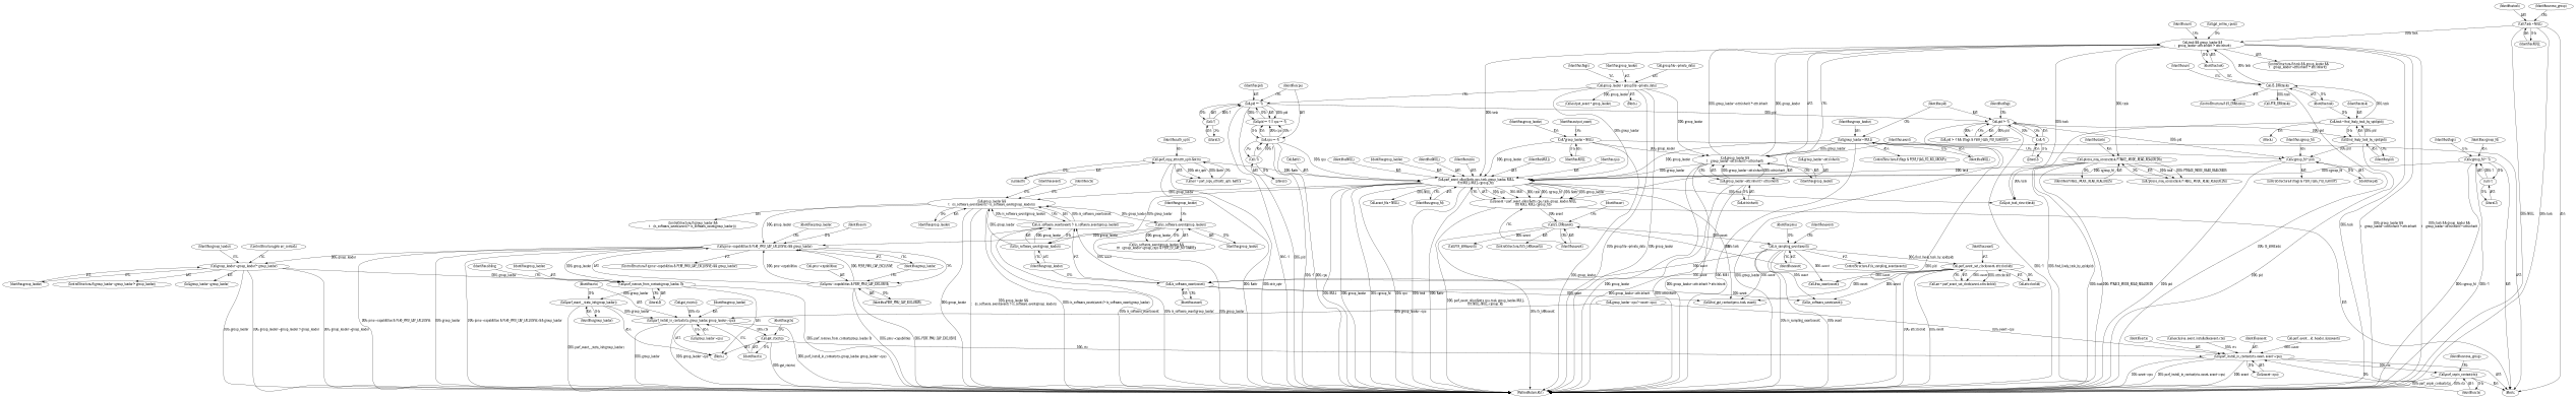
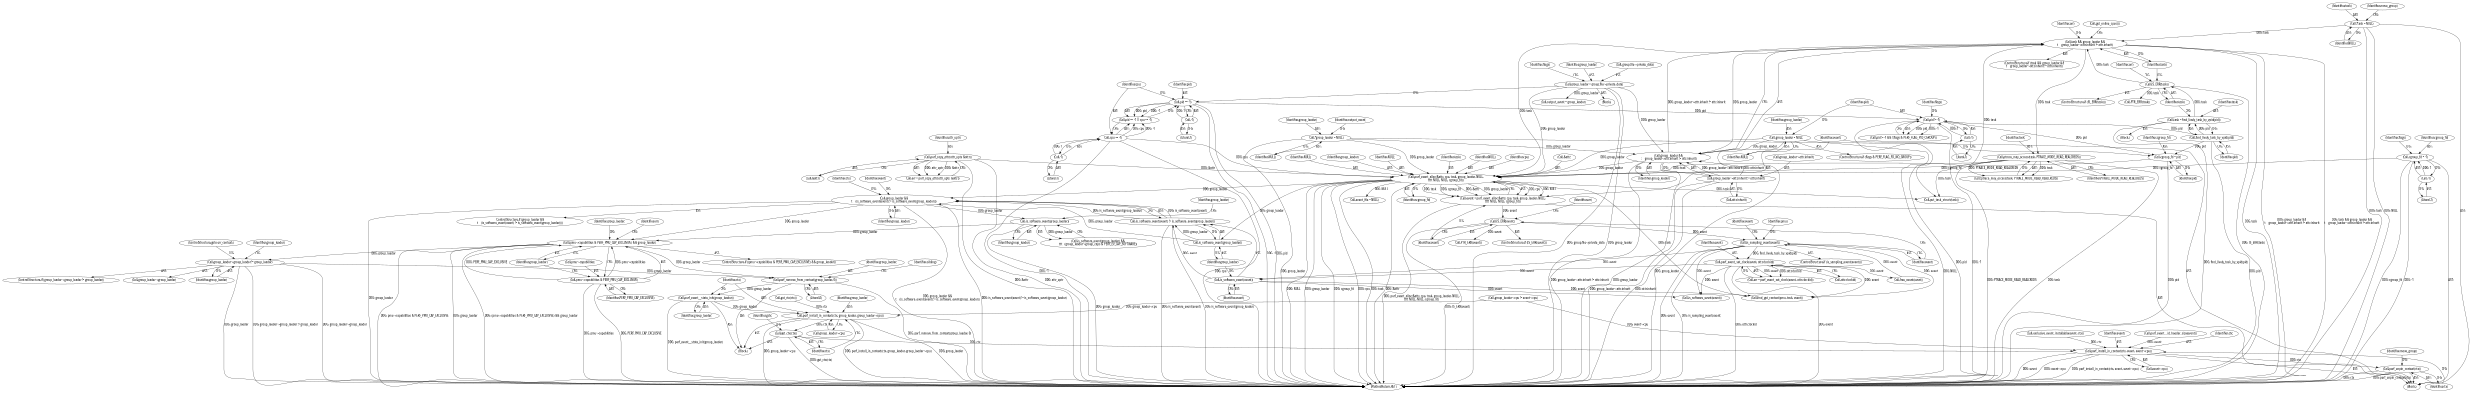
  digraph {
    fontname="Fira Sans"
    node [fontname="Fira Sans"]
    edge [fontname="Fira Sans"]
    n1 [label="(Call,perf_remove_from_context(group_leader, 0))"]
    n2 [label="(Call,perf_event__state_init(group_leader))"]
    n3 [label="(Literal,0)"]
    n4 [label="(Block,)"]
    n5 [label="(MethodReturn,RET)"]
    n6 [label="(Call,perf_install_in_context(ctx, group_leader, group_leader->cpu))"]
    n7 [label="(Identifier,group_leader)"]
    n8 [label="(Call,(pmu->capabilities & PERF_PMU_CAP_EXCLUSIVE) && group_leader)"]
    n9 [label="(Call,pmu->capabilities & PERF_PMU_CAP_EXCLUSIVE)"]
    n10 [label="(Call,group_leader->group_leader != group_leader)"]
    n11 [label="(Identifier,group_leader)"]
    n12 [label="(ControlStructure,if ((pmu->capabilities & PERF_PMU_CAP_EXCLUSIVE) && group_leader))"]
    n13 [label="(Identifier,PERF_PMU_CAP_EXCLUSIVE)"]
    n14 [label="(ControlStructure,if (group_leader->group_leader != group_leader))"]
    n15 [label="(Identifier,group_leader)"]
    n16 [label="(Call,group_leader->group_leader)"]
    n17 [label="(Call,group_leader &&\n\t    (is_software_event(event) != is_software_event(group_leader)))"]
    n18 [label="(Call,is_software_event(event) != is_software_event(group_leader))"]
    n19 [label="(Call,is_software_event(group_leader))"]
    n20 [label="(Identifier,group_leader)"]
    n21 [label="(ControlStructure,if (group_leader &&\n\t    (is_software_event(event) != is_software_event(group_leader))))"]
    n22 [label="(Call,is_software_event(group_leader))"]
    n23 [label="(Call,is_software_event(group_leader) &&\n\t\t\t   (group_leader->group_caps & PERF_EV_CAP_SOFTWARE))"]
    n24 [label="(Identifier,group_leader)"]
    n25 [label="(Call,perf_event_alloc(&attr, cpu, task, group_leader, NULL,\n\t\t\t\t NULL, NULL, cgroup_fd))"]
    n26 [label="(Call,event = perf_event_alloc(&attr, cpu, task, group_leader, NULL,\n\t\t\t\t NULL, NULL, cgroup_fd))"]
    n27 [label="(Call,find_get_context(pmu, task, event))"]
    n28 [label="(Call,put_task_struct(task))"]
    n29 [label="(Call,event_file = NULL)"]
    n30 [label="(Identifier,cgroup_fd)"]
    n31 [label="(Identifier,group_leader)"]
    n32 [label="(Block,)"]
    n33 [label="(Call,IS_ERR(event))"]
    n34 [label="(Call,perf_copy_attr(attr_uptr, &attr))"]
    n35 [label="(Call,err = perf_copy_attr(attr_uptr, &attr))"]
    n36 [label="(Call,&attr)"]
    n37 [label="(Call,cpu == -1)"]
    n38 [label="(Call,-1)"]
    n39 [label="(Call,pid == -1 || cpu == -1)"]
    n40 [label="(Literal,1)"]
    n41 [label="(Call,pid == -1)"]
    n42 [label="(Call,ptrace_may_access(task, PTRACE_MODE_READ_REALCREDS))"]
    n43 [label="(Identifier,PTRACE_MODE_READ_REALCREDS)"]
    n44 [label="(Call,!ptrace_may_access(task, PTRACE_MODE_READ_REALCREDS))"]
    n45 [label="(Call,task && group_leader &&\n\t    group_leader->attr.inherit != attr.inherit)"]
    n46 [label="(Call,group_leader &&\n\t    group_leader->attr.inherit != attr.inherit)"]
    n47 [label="(ControlStructure,if (task && group_leader &&\n\t    group_leader->attr.inherit != attr.inherit))"]
    n48 [label="(Identifier,task)"]
    n49 [label="(Call,group_leader->attr.inherit != attr.inherit)"]
    n50 [label="(Identifier,group_leader)"]
    n51 [label="(Call,IS_ERR(task))"]
    n52 [label="(ControlStructure,if (IS_ERR(task)))"]
    n53 [label="(Call,PTR_ERR(task))"]
    n54 [label="(Identifier,task)"]
    n55 [label="(Call,task = find_lively_task_by_vpid(pid))"]
    n56 [label="(Call,find_lively_task_by_vpid(pid))"]
    n57 [label="(Block,)"]
    n58 [label="(Call,cgroup_fd = pid)"]
    n59 [label="(Identifier,pid)"]
-   n60 [label="(ControlStructure,if (flags & PERF_FLAG_PID_CGROUP))"]
    n61 [label="(Identifier,pid)"]
    n62 [label="(Call,pid != -1)"]
    n63 [label="(Call,-1)"]
    n64 [label="(Call,pid != -1 && !(flags & PERF_FLAG_PID_CGROUP))"]
    n65 [label="(Literal,1)"]
    n66 [label="(Call,-1)"]
    n67 [label="(Literal,1)"]
    n68 [label="(Call,*task = NULL)"]
    n69 [label="(Identifier,NULL)"]
    n70 [label="(Call,attr.inherit)"]
    n71 [label="(Call,group_leader = group.file->private_data)"]
    n72 [label="(Call,output_event = group_leader)"]
    n73 [label="(Block,)"]
    n74 [label="(Call,group.file->private_data)"]
    n75 [label="(Call,*group_leader = NULL)"]
    n76 [label="(Identifier,NULL)"]
    n77 [label="(Call,group_leader = NULL)"]
    n78 [label="(ControlStructure,if (flags & PERF_FLAG_FD_NO_GROUP))"]
    n79 [label="(Identifier,NULL)"]
    n80 [label="(Call,cgroup_fd = -1)"]
    n81 [label="(Call,-1)"]
    n82 [label="(Literal,1)"]
    n83 [label="(Call,is_software_event(event))"]
    n84 [label="(Identifier,event)"]
    n85 [label="(Call,is_software_event(event))"]
    n86 [label="(Call,is_sampling_event(event))"]
    n87 [label="(Call,perf_event_set_clock(event, attr.clockid))"]
    n88 [label="(ControlStructure,if (is_sampling_event(event)))"]
    n89 [label="(Identifier,event)"]
    n90 [label="(Call,free_event(event))"]
    n91 [label="(Call,err = perf_event_set_clock(event, attr.clockid))"]
    n92 [label="(Call,attr.clockid)"]
    n93 [label="(Call,PTR_ERR(event))"]
    n94 [label="(ControlStructure,if (IS_ERR(event)))"]
    n95 [label="(Identifier,event)"]
    n96 [label="(Call,get_ctx(ctx))"]
    n97 [label="(Call,group_leader->cpu)"]
    n98 [label="(Call,perf_install_in_context(ctx, event, event->cpu))"]
    n99 [label="(Identifier,ctx)"]
    n100 [label="(Call,perf_unpin_context(ctx))"]
    n101 [label="(Call,event->cpu)"]
    n102 [label="(Identifier,ctx)"]
    n103 [label="(Identifier,cpu)"]
    n104 [label="(Identifier,task)"]
    n105 [label="(Identifier,NULL)"]
    n106 [label="(Identifier,flags)"]
    n107 [label="(Identifier,event)"]
    n108 [label="(Identifier,attr_uptr)"]
    n109 [label="(Identifier,flags)"]
    n110 [label="(Identifier,group_leader)"]
    n111 [label="(Call,group_leader->attr.inherit)"]
    n112 [label="(Identifier,sibling)"]
    n113 [label="(Identifier,pid)"]
    n114 [label="(Identifier,err)"]
    n115 [label="(Identifier,event)"]
    n116 [label="(Call,perf_event__id_header_size(event))"]
    n117 [label="(Identifier,group_leader)"]
    n118 [label="(Identifier,group_leader)"]
    n119 [label="(Identifier,err)"]
    n120 [label="(Identifier,cpu)"]
    n121 [label="(Call,pmu->capabilities)"]
    n122 [label="(Identifier,task)"]
    n123 [label="(Identifier,ctx)"]
    n124 [label="(Identifier,move_group)"]
    n125 [label="(Identifier,pid)"]
    n126 [label="(Identifier,event)"]
    n127 [label="(Identifier,event)"]
    n128 [label="(Identifier,group_leader)"]
    n129 [label="(Identifier,task)"]
    n130 [label="(ControlStructure,goto err_context;)"]
    n131 [label="(Identifier,move_group)"]
    n132 [label="(Call,&attr)"]
    n133 [label="(Identifier,ctx)"]
    n134 [label="(Identifier,group_leader)"]
    n135 [label="(Identifier,err)"]
    n136 [label="(Identifier,group_leader)"]
    n137 [label="(Identifier,gctx)"]
    n138 [label="(Identifier,pmu)"]
    n139 [label="(Identifier,ctx)"]
    n140 [label="(Identifier,NULL)"]
    n141 [label="(Call,group_leader->cpu != event->cpu)"]
    n142 [label="(Call,get_ctx(ctx))"]
    n143 [label="(Identifier,group_leader)"]
    n144 [label="(Call,get_online_cpus())"]
    n145 [label="(Identifier,event)"]
    n146 [label="(Call,exclusive_event_installable(event, ctx))"]
    n147 [label="(Identifier,err)"]
    n148 [label="(Identifier,output_event)"]
    n149 [label="(Identifier,group_leader)"]
    n150 [label="(Identifier,flags)"]
    n151 [label="(Identifier,cgroup_fd)"]
    n152 [label="(Identifier,cgroup_fd)"]
    n153 [label="(Identifier,task)"]
    n154 [label="(Identifier,group_leader)"]
    n155 [label="(Identifier,NULL)"]
    n1 -> n2 [label="DDG: group_leader"]
    n1 -> n3 [label="CFG: "]
    n1 -> n4 [label="AST: "]
    n1 -> n5 [label="DDG: perf_remove_from_context(group_leader, 0)"]
    n2 -> n4 [label="AST: "]
    n2 -> n5 [label="DDG: perf_event__state_init(group_leader)"]
    n2 -> n6 [label="DDG: group_leader"]
    n2 -> n7 [label="CFG: "]
    n3 -> n1 [label="AST: "]
    n6 -> n4 [label="AST: "]
    n6 -> n5 [label="DDG: perf_install_in_context(ctx, group_leader, group_leader->cpu)"]
    n6 -> n5 [label="DDG: group_leader"]
    n6 -> n5 [label="DDG: group_leader->cpu"]
    n6 -> n96 [label="DDG: ctx"]
    n6 -> n97 [label="CFG: "]
    n7 -> n2 [label="AST: "]
    n8 -> n1 [label="DDG: group_leader"]
    n8 -> n5 [label="DDG: pmu->capabilities & PERF_PMU_CAP_EXCLUSIVE"]
    n8 -> n5 [label="DDG: group_leader"]
    n8 -> n5 [label="DDG: (pmu->capabilities & PERF_PMU_CAP_EXCLUSIVE) && group_leader"]
    n8 -> n9 [label="CFG: "]
    n8 -> n10 [label="DDG: group_leader"]
    n8 -> n11 [label="CFG: "]
    n8 -> n12 [label="AST: "]
    n9 -> n5 [label="DDG: pmu->capabilities"]
    n9 -> n5 [label="DDG: PERF_PMU_CAP_EXCLUSIVE"]
    n9 -> n8 [label="AST: "]
    n9 -> n8 [label="DDG: pmu->capabilities"]
    n9 -> n8 [label="DDG: PERF_PMU_CAP_EXCLUSIVE"]
    n9 -> n13 [label="CFG: "]
    n10 -> n1 [label="DDG: group_leader"]
    n10 -> n5 [label="DDG: group_leader"]
    n10 -> n5 [label="DDG: group_leader->group_leader != group_leader"]
    n10 -> n5 [label="DDG: group_leader->group_leader"]
    n10 -> n14 [label="AST: "]
    n10 -> n15 [label="CFG: "]
    n10 -> n16 [label="AST: "]
    n11 -> n8 [label="AST: "]
    n11 -> n9 [label="CFG: "]
    n13 -> n9 [label="AST: "]
    n15 -> n10 [label="AST: "]
    n17 -> n5 [label="DDG: is_software_event(event) != is_software_event(group_leader)"]
    n17 -> n5 [label="DDG: group_leader"]
    n17 -> n5 [label="DDG: group_leader &&\n\t    (is_software_event(event) != is_software_event(group_leader))"]
    n17 -> n8 [label="DDG: group_leader"]
    n17 -> n18 [label="CFG: "]
    n17 -> n19 [label="DDG: group_leader"]
    n17 -> n20 [label="CFG: "]
    n17 -> n21 [label="AST: "]
    n18 -> n5 [label="DDG: is_software_event(event)"]
    n18 -> n5 [label="DDG: is_software_event(group_leader)"]
    n18 -> n17 [label="AST: "]
    n18 -> n17 [label="DDG: is_software_event(event)"]
    n18 -> n17 [label="DDG: is_software_event(group_leader)"]
    n18 -> n22 [label="CFG: "]
    n19 -> n5 [label="DDG: group_leader"]
    n19 -> n8 [label="DDG: group_leader"]
    n19 -> n23 [label="AST: "]
    n19 -> n23 [label="DDG: group_leader"]
    n19 -> n24 [label="CFG: "]
    n20 -> n17 [label="AST: "]
    n22 -> n17 [label="DDG: group_leader"]
    n22 -> n18 [label="AST: "]
    n22 -> n18 [label="DDG: group_leader"]
    n22 -> n31 [label="CFG: "]
    n23 -> n19 [label="CFG: "]
    n24 -> n19 [label="AST: "]
    n25 -> n5 [label="DDG: NULL"]
    n25 -> n5 [label="DDG: group_leader"]
    n25 -> n5 [label="DDG: cgroup_fd"]
    n25 -> n5 [label="DDG: cpu"]
    n25 -> n5 [label="DDG: task"]
    n25 -> n5 [label="DDG: &attr"]
    n25 -> n17 [label="DDG: group_leader"]
    n25 -> n22 [label="DDG: group_leader"]
    n25 -> n26 [label="AST: "]
    n25 -> n26 [label="DDG: cpu"]
    n25 -> n26 [label="DDG: NULL"]
    n25 -> n26 [label="DDG: task"]
    n25 -> n26 [label="DDG: cgroup_fd"]
    n25 -> n26 [label="DDG: &attr"]
    n25 -> n26 [label="DDG: group_leader"]
    n25 -> n27 [label="DDG: task"]
    n25 -> n28 [label="DDG: task"]
    n25 -> n29 [label="DDG: NULL"]
    n25 -> n30 [label="CFG: "]
    n26 -> n5 [label="DDG: perf_event_alloc(&attr, cpu, task, group_leader, NULL,\n\t\t\t\t NULL, NULL, cgroup_fd)"]
    n26 -> n25 [label="CFG: "]
    n26 -> n32 [label="AST: "]
    n26 -> n33 [label="DDG: event"]
    n30 -> n25 [label="AST: "]
    n31 -> n22 [label="AST: "]
    n31 -> n83 [label="CFG: "]
    n33 -> n5 [label="DDG: IS_ERR(event)"]
    n33 -> n86 [label="DDG: event"]
    n33 -> n93 [label="DDG: event"]
    n33 -> n94 [label="AST: "]
    n33 -> n95 [label="CFG: "]
    n34 -> n5 [label="DDG: &attr"]
    n34 -> n5 [label="DDG: attr_uptr"]
    n34 -> n25 [label="DDG: &attr"]
    n34 -> n35 [label="AST: "]
    n34 -> n35 [label="DDG: attr_uptr"]
    n34 -> n35 [label="DDG: &attr"]
    n34 -> n36 [label="CFG: "]
    n35 -> n34 [label="CFG: "]
    n36 -> n34 [label="AST: "]
    n37 -> n5 [label="DDG: cpu"]
    n37 -> n5 [label="DDG: -1"]
    n37 -> n25 [label="DDG: cpu"]
    n37 -> n38 [label="CFG: "]
    n37 -> n39 [label="AST: "]
    n37 -> n39 [label="DDG: cpu"]
    n37 -> n39 [label="DDG: -1"]
    n38 -> n37 [label="AST: "]
    n38 -> n37 [label="DDG: 1"]
    n38 -> n40 [label="CFG: "]
    n39 -> n37 [label="CFG: "]
    n39 -> n41 [label="CFG: "]
    n40 -> n38 [label="AST: "]
    n41 -> n5 [label="DDG: -1"]
    n41 -> n5 [label="DDG: pid"]
    n41 -> n39 [label="AST: "]
    n41 -> n39 [label="DDG: pid"]
    n41 -> n39 [label="DDG: -1"]
    n41 -> n62 [label="DDG: pid"]
    n41 -> n66 [label="CFG: "]
    n42 -> n5 [label="DDG: task"]
    n42 -> n5 [label="DDG: PTRACE_MODE_READ_REALCREDS"]
    n42 -> n25 [label="DDG: task"]
    n42 -> n28 [label="DDG: task"]
    n42 -> n43 [label="CFG: "]
    n42 -> n44 [label="AST: "]
    n42 -> n44 [label="DDG: task"]
    n42 -> n44 [label="DDG: PTRACE_MODE_READ_REALCREDS"]
    n43 -> n42 [label="AST: "]
    n44 -> n42 [label="CFG: "]
    n45 -> n5 [label="DDG: task"]
    n45 -> n5 [label="DDG: group_leader &&\n\t    group_leader->attr.inherit != attr.inherit"]
    n45 -> n5 [label="DDG: task && group_leader &&\n\t    group_leader->attr.inherit != attr.inherit"]
    n45 -> n25 [label="DDG: task"]
    n45 -> n28 [label="DDG: task"]
    n45 -> n42 [label="DDG: task"]
    n45 -> n46 [label="CFG: "]
    n45 -> n47 [label="AST: "]
    n45 -> n48 [label="CFG: "]
    n46 -> n5 [label="DDG: group_leader->attr.inherit != attr.inherit"]
    n46 -> n5 [label="DDG: group_leader"]
    n46 -> n25 [label="DDG: group_leader"]
    n46 -> n45 [label="AST: "]
    n46 -> n45 [label="DDG: group_leader"]
    n46 -> n45 [label="DDG: group_leader->attr.inherit != attr.inherit"]
    n46 -> n49 [label="CFG: "]
    n46 -> n50 [label="CFG: "]
    n48 -> n45 [label="AST: "]
    n48 -> n51 [label="CFG: "]
    n49 -> n5 [label="DDG: group_leader->attr.inherit"]
    n49 -> n5 [label="DDG: attr.inherit"]
    n49 -> n46 [label="AST: "]
    n49 -> n46 [label="DDG: group_leader->attr.inherit"]
    n49 -> n46 [label="DDG: attr.inherit"]
    n49 -> n70 [label="CFG: "]
    n50 -> n46 [label="AST: "]
    n51 -> n5 [label="DDG: IS_ERR(task)"]
    n51 -> n45 [label="DDG: task"]
    n51 -> n52 [label="AST: "]
    n51 -> n53 [label="DDG: task"]
    n51 -> n54 [label="CFG: "]
    n54 -> n51 [label="AST: "]
    n54 -> n55 [label="CFG: "]
    n55 -> n5 [label="DDG: find_lively_task_by_vpid(pid)"]
    n55 -> n51 [label="DDG: task"]
    n55 -> n56 [label="CFG: "]
    n55 -> n57 [label="AST: "]
    n56 -> n5 [label="DDG: pid"]
    n56 -> n55 [label="AST: "]
    n56 -> n55 [label="DDG: pid"]
    n56 -> n58 [label="DDG: pid"]
    n56 -> n59 [label="CFG: "]
    n58 -> n5 [label="DDG: pid"]
    n58 -> n25 [label="DDG: cgroup_fd"]
-   n58 -> n60 [label="AST: "]
    n58 -> n61 [label="CFG: "]
    n59 -> n56 [label="AST: "]
    n61 -> n58 [label="AST: "]
    n62 -> n5 [label="DDG: pid"]
    n62 -> n5 [label="DDG: -1"]
    n62 -> n56 [label="DDG: pid"]
    n62 -> n58 [label="DDG: pid"]
    n62 -> n63 [label="CFG: "]
    n62 -> n64 [label="AST: "]
    n62 -> n64 [label="DDG: pid"]
    n62 -> n64 [label="DDG: -1"]
    n63 -> n62 [label="AST: "]
    n63 -> n62 [label="DDG: 1"]
    n63 -> n65 [label="CFG: "]
    n64 -> n62 [label="CFG: "]
    n65 -> n63 [label="AST: "]
    n66 -> n41 [label="AST: "]
    n66 -> n41 [label="DDG: 1"]
    n66 -> n67 [label="CFG: "]
    n67 -> n66 [label="AST: "]
    n68 -> n5 [label="DDG: NULL"]
    n68 -> n5 [label="DDG: task"]
    n68 -> n32 [label="AST: "]
    n68 -> n45 [label="DDG: task"]
    n68 -> n69 [label="CFG: "]
    n69 -> n68 [label="AST: "]
    n70 -> n49 [label="AST: "]
    n71 -> n5 [label="DDG: group.file->private_data"]
    n71 -> n5 [label="DDG: group_leader"]
    n71 -> n25 [label="DDG: group_leader"]
    n71 -> n41 [label="CFG: "]
    n71 -> n46 [label="DDG: group_leader"]
    n71 -> n72 [label="DDG: group_leader"]
    n71 -> n73 [label="AST: "]
    n74 -> n71 [label="AST: "]
    n75 -> n5 [label="DDG: group_leader"]
    n75 -> n25 [label="DDG: group_leader"]
    n75 -> n32 [label="AST: "]
    n75 -> n46 [label="DDG: group_leader"]
    n75 -> n76 [label="CFG: "]
    n76 -> n75 [label="AST: "]
    n77 -> n5 [label="DDG: NULL"]
    n77 -> n5 [label="DDG: group_leader"]
    n77 -> n25 [label="DDG: group_leader"]
    n77 -> n46 [label="DDG: group_leader"]
    n77 -> n78 [label="AST: "]
    n77 -> n79 [label="CFG: "]
    n79 -> n77 [label="AST: "]
    n80 -> n5 [label="DDG: cgroup_fd"]
    n80 -> n5 [label="DDG: -1"]
    n80 -> n25 [label="DDG: cgroup_fd"]
    n80 -> n32 [label="AST: "]
    n80 -> n81 [label="CFG: "]
    n81 -> n80 [label="AST: "]
    n81 -> n80 [label="DDG: 1"]
    n81 -> n82 [label="CFG: "]
    n82 -> n81 [label="AST: "]
    n83 -> n18 [label="AST: "]
    n83 -> n18 [label="DDG: event"]
    n83 -> n27 [label="DDG: event"]
    n83 -> n84 [label="CFG: "]
    n83 -> n85 [label="DDG: event"]
    n84 -> n83 [label="AST: "]
    n86 -> n5 [label="DDG: is_sampling_event(event)"]
    n86 -> n5 [label="DDG: event"]
    n86 -> n27 [label="DDG: event"]
    n86 -> n83 [label="DDG: event"]
    n86 -> n85 [label="DDG: event"]
    n86 -> n87 [label="DDG: find_lively_task_by_vpid(pid)"]
    n86 -> n88 [label="AST: "]
    n86 -> n89 [label="CFG: "]
-   n86 -> n90 [label="DDG: event"]
+   n90 -> n86 [label="DDG: event"]
    n87 -> n5 [label="DDG: attr.clockid"]
    n87 -> n5 [label="DDG: event"]
    n87 -> n27 [label="DDG: event"]
    n87 -> n83 [label="DDG: event"]
    n87 -> n85 [label="DDG: event"]
    n87 -> n90 [label="DDG: event"]
    n87 -> n91 [label="AST: "]
    n87 -> n91 [label="DDG: event"]
    n87 -> n91 [label="DDG: attr.clockid"]
    n87 -> n92 [label="CFG: "]
    n89 -> n33 [label="CFG: "]
    n89 -> n86 [label="AST: "]
    n91 -> n87 [label="CFG: "]
    n92 -> n87 [label="AST: "]
    n95 -> n26 [label="CFG: "]
    n95 -> n33 [label="AST: "]
    n96 -> n4 [label="AST: "]
    n96 -> n5 [label="DDG: get_ctx(ctx)"]
    n96 -> n98 [label="DDG: ctx"]
    n96 -> n99 [label="CFG: "]
    n97 -> n6 [label="AST: "]
    n98 -> n5 [label="DDG: event"]
    n98 -> n5 [label="DDG: event->cpu"]
    n98 -> n5 [label="DDG: perf_install_in_context(ctx, event, event->cpu)"]
    n98 -> n32 [label="AST: "]
    n98 -> n100 [label="DDG: ctx"]
    n98 -> n101 [label="CFG: "]
    n99 -> n6 [label="CFG: "]
    n99 -> n96 [label="AST: "]
    n100 -> n5 [label="DDG: perf_unpin_context(ctx)"]
    n100 -> n5 [label="DDG: ctx"]
    n100 -> n32 [label="AST: "]
    n100 -> n102 [label="CFG: "]
    n101 -> n98 [label="AST: "]
    n102 -> n98 [label="CFG: "]
    n102 -> n100 [label="AST: "]
    n103 -> n37 [label="AST: "]
    n103 -> n41 [label="CFG: "]
    n104 -> n25 [label="AST: "]
    n105 -> n25 [label="AST: "]
    n106 -> n80 [label="CFG: "]
    n107 -> n17 [label="CFG: "]
    n108 -> n34 [label="AST: "]
    n109 -> n71 [label="CFG: "]
    n110 -> n71 [label="AST: "]
    n111 -> n49 [label="AST: "]
    n112 -> n1 [label="CFG: "]
    n113 -> n62 [label="AST: "]
    n113 -> n77 [label="CFG: "]
    n114 -> n45 [label="CFG: "]
    n115 -> n98 [label="AST: "]
    n116 -> n98 [label="DDG: event"]
    n117 -> n75 [label="AST: "]
    n118 -> n6 [label="AST: "]
    n119 -> n51 [label="CFG: "]
    n120 -> n25 [label="AST: "]
    n121 -> n9 [label="AST: "]
    n122 -> n55 [label="AST: "]
    n123 -> n98 [label="AST: "]
    n124 -> n100 [label="CFG: "]
    n125 -> n41 [label="AST: "]
    n126 -> n86 [label="CFG: "]
    n127 -> n26 [label="AST: "]
    n127 -> n58 [label="CFG: "]
    n128 -> n19 [label="CFG: "]
    n129 -> n68 [label="AST: "]
    n130 -> n10 [label="CFG: "]
    n131 -> n68 [label="CFG: "]
    n132 -> n25 [label="AST: "]
    n133 -> n2 [label="CFG: "]
    n133 -> n6 [label="AST: "]
    n134 -> n1 [label="AST: "]
    n135 -> n8 [label="CFG: "]
    n136 -> n10 [label="CFG: "]
    n137 -> n96 [label="CFG: "]
    n138 -> n86 [label="CFG: "]
    n139 -> n17 [label="CFG: "]
    n140 -> n25 [label="AST: "]
    n141 -> n6 [label="DDG: group_leader->cpu"]
    n141 -> n98 [label="DDG: event->cpu"]
    n142 -> n6 [label="DDG: ctx"]
    n143 -> n8 [label="CFG: "]
    n144 -> n45 [label="CFG: "]
    n145 -> n87 [label="AST: "]
    n146 -> n98 [label="DDG: ctx"]
    n147 -> n33 [label="CFG: "]
    n148 -> n75 [label="CFG: "]
    n149 -> n25 [label="AST: "]
    n150 -> n62 [label="CFG: "]
    n151 -> n80 [label="AST: "]
    n152 -> n58 [label="AST: "]
    n153 -> n42 [label="AST: "]
    n154 -> n77 [label="AST: "]
    n155 -> n25 [label="AST: "]
  }
